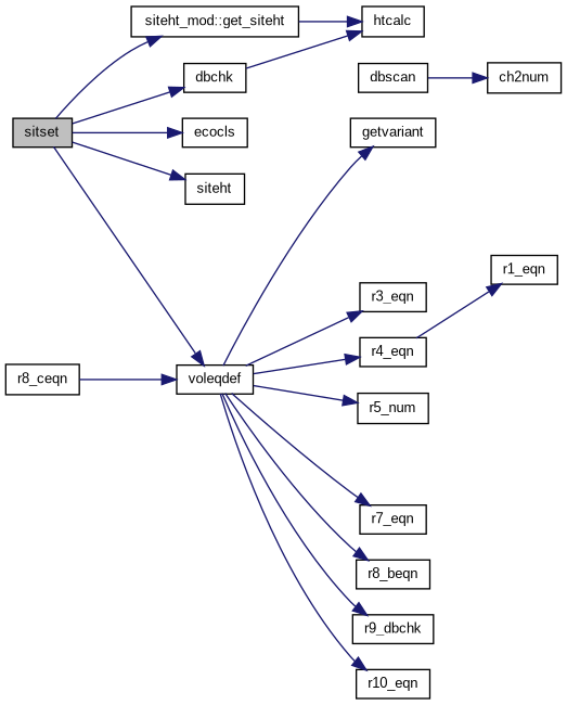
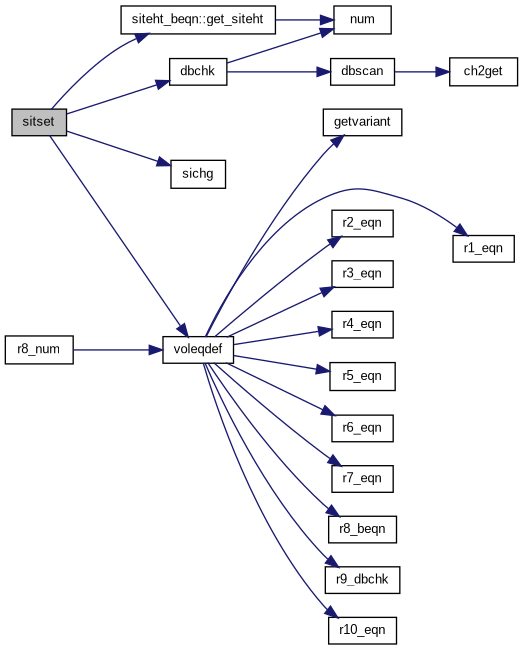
  digraph {
    fontname="Liberation Sans"
    rankdir=LR
    node [color=black fillcolor=white fontname="Liberation Sans" fontsize=10 shape=record style=filled]
    edge [color=midnightblue fontname="Liberation Sans" fontsize=10 labelfontname=Helvetica labelfontsize=10 style=solid]
    n1 [fillcolor=grey75 fontcolor=black height=0.2 label=sitset width=0.4]
-   n2 [height=0.2 label="siteht_mod::get_siteht" width=0.4]
+   n2 [height=0.2 label="siteht_beqn::get_siteht" width=0.4]
    n3 [height=0.2 label=dbchk width=0.4]
-   n4 [height=0.2 label=ecocls width=0.4]
-   n5 [height=0.2 label=siteht width=0.4]
+   n5 [height=0.2 label=sichg width=0.4]
    n6 [height=0.2 label=voleqdef width=0.4]
-   n7 [height=0.2 label=htcalc width=0.4]
+   n7 [height=0.2 label=num width=0.4]
    n8 [height=0.2 label=dbscan width=0.4]
    n9 [height=0.2 label=getvariant width=0.4]
    n10 [height=0.2 label=r1_eqn width=0.4]
+   n11 [height=0.2 label=r2_eqn width=0.4]
    n12 [height=0.2 label=r3_eqn width=0.4]
    n13 [height=0.2 label=r4_eqn width=0.4]
-   n14 [height=0.2 label=r5_num width=0.4]
+   n14 [height=0.2 label=r5_eqn width=0.4]
+   n15 [height=0.2 label=r6_eqn width=0.4]
    n16 [height=0.2 label=r7_eqn width=0.4]
    n17 [height=0.2 label=r8_beqn width=0.4]
    n18 [height=0.2 label=r9_dbchk width=0.4]
    n19 [height=0.2 label=r10_eqn width=0.4]
-   n20 [height=0.2 label=ch2num width=0.4]
-   n21 [height=0.2 label=r8_ceqn width=0.4]
+   n20 [height=0.2 label=ch2get width=0.4]
+   n21 [height=0.2 label=r8_num width=0.4]
    n1 -> n2
    n1 -> n3
-   n1 -> n4
    n1 -> n5
    n1 -> n6
    n2 -> n7
    n3 -> n7
+   n3 -> n8
    n6 -> n9
-   n13 -> n10
+   n6 -> n10
+   n6 -> n11
    n6 -> n12
    n6 -> n13
    n6 -> n14
+   n6 -> n15
    n6 -> n16
    n6 -> n17
    n6 -> n18
    n6 -> n19
    n8 -> n20
    n21 -> n6
  }
